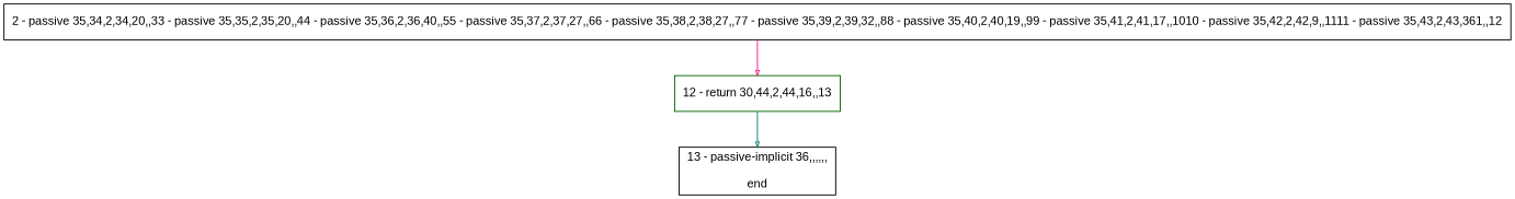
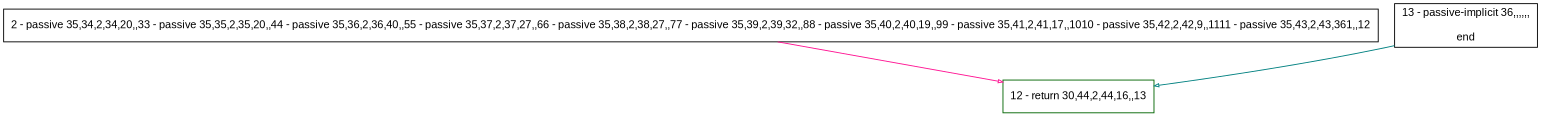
  digraph {
    bgcolor=white
    compound=true
    fillcolor="#FFFFCC"
    fontname=Arial
    fontsize=12
    pack=true
    packmode=clust
    style="rounded,filled"
    node [color=black compound=true fillcolor="#ffffff" fixedsize=false fontname=Arial fontsize=12 node_initialized=no shape=box style=filled]
    edge [arrowhead=onormal arrowsize=0.5 arrowtail=none compound=true dir=forward fontcolor=black fontname=Arial fontsize=12]
    n1 [label="2 - passive 35,34,2,34,20,,33 - passive 35,35,2,35,20,,44 - passive 35,36,2,36,40,,55 - passive 35,37,2,37,27,,66 - passive 35,38,2,38,27,,77 - passive 35,39,2,39,32,,88 - passive 35,40,2,40,19,,99 - passive 35,41,2,41,17,,1010 - passive 35,42,2,42,9,,1111 - passive 35,43,2,43,361,,12"]
    n2 [color=darkgreen label="12 - return 30,44,2,44,16,,13"]
    n3 [label="13 - passive-implicit 36,,,,,,\n\nend"]
    n1 -> n2 [color=deeppink]
-   n2 -> n3 [color=teal]
+   n3 -> n2 [color=teal]
  }
